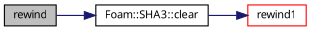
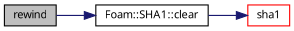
  digraph {
    fontname="Noto Sans"
    rankdir=LR
    node [color=black fontname="Noto Sans" fontsize=10 shape=record]
    edge [color=midnightblue fontname="Noto Sans" fontsize=10 labelfontname=Helvetica labelfontsize=10 style=solid]
    n1 [fillcolor=grey75 fontcolor=black height=0.2 label=rewind style=filled width=0.4]
-   n2 [height=0.2 label="Foam::SHA3::clear" width=0.4]
-   n3 [color=red height=0.2 label=rewind1 width=0.4]
+   n2 [height=0.2 label="Foam::SHA1::clear" width=0.4]
+   n3 [color=red height=0.2 label=sha1 width=0.4]
    n1 -> n2
    n2 -> n3
  }
